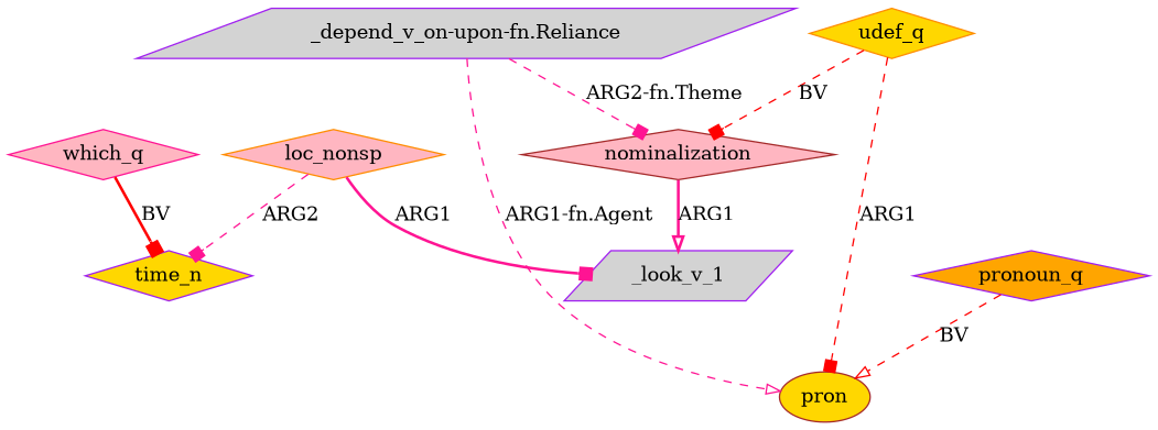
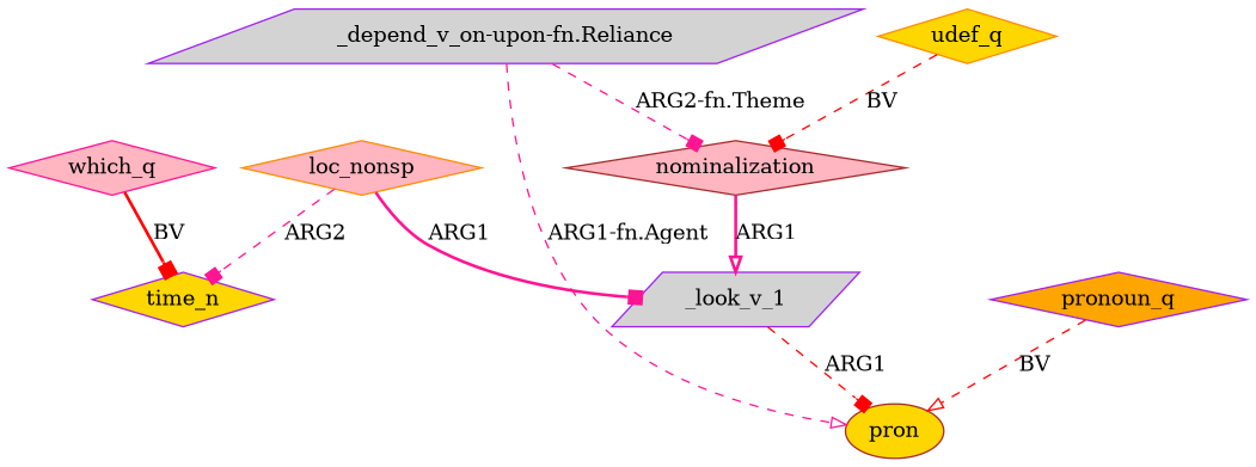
  digraph {
    node [color=purple fillcolor=lightpink shape=diamond style=filled]
    edge [arrowhead=box color=deeppink style=dashed]
    which_q [color=deeppink]
    time_n [fillcolor=gold]
    nominalization [color=brown]
    _look_v_1 [fillcolor=lightgrey shape=parallelogram]
    pron [color=brown fillcolor=gold shape=ellipse]
    loc_nonsp [color=darkorange]
    "_depend_v_on-upon-fn.Reliance" [fillcolor=lightgrey shape=parallelogram]
    udef_q [color=darkorange fillcolor=gold]
    pronoun_q [fillcolor=orange]
    which_q -> time_n [color=red label=BV style=bold]
    nominalization -> _look_v_1 [arrowhead=onormal label=ARG1 style=bold]
-   udef_q -> pron [color=red label=ARG1]
+   _look_v_1 -> pron [color=red label=ARG1]
    loc_nonsp -> time_n [label=ARG2]
    loc_nonsp -> _look_v_1 [label=ARG1 style=bold]
    "_depend_v_on-upon-fn.Reliance" -> nominalization [label="ARG2-fn.Theme"]
    "_depend_v_on-upon-fn.Reliance" -> pron [arrowhead=onormal label="ARG1-fn.Agent"]
    udef_q -> nominalization [color=red label=BV]
    pronoun_q -> pron [arrowhead=onormal color=red label=BV]
  }
